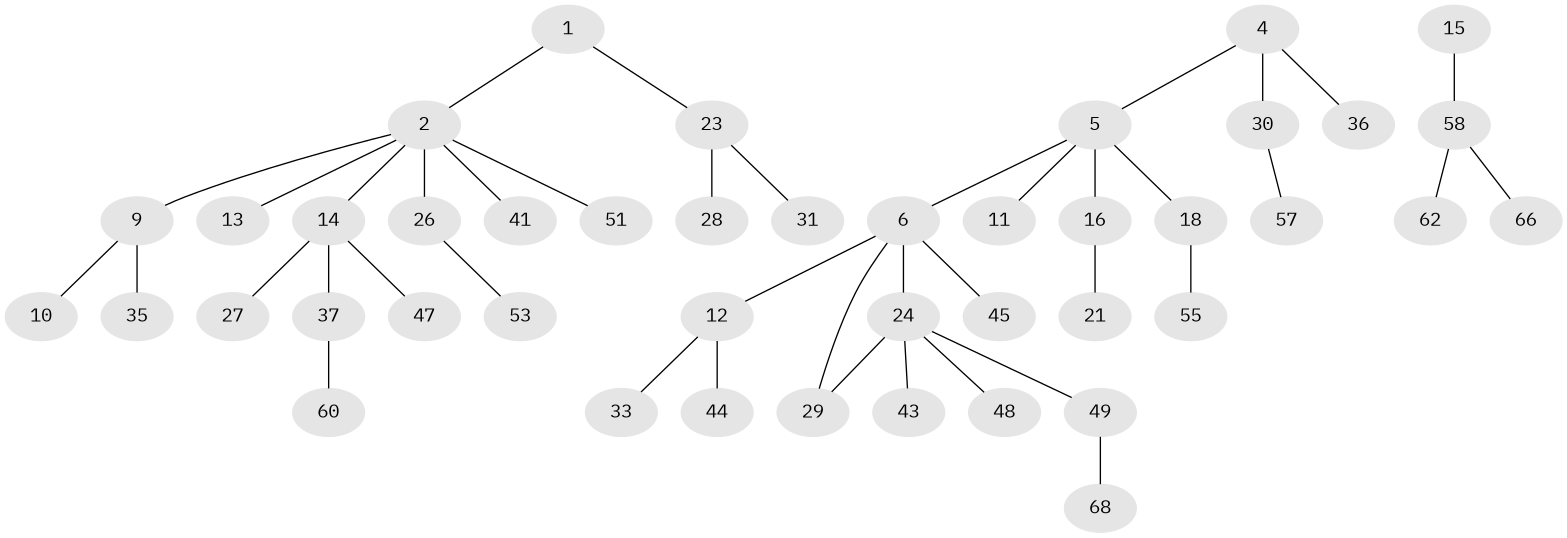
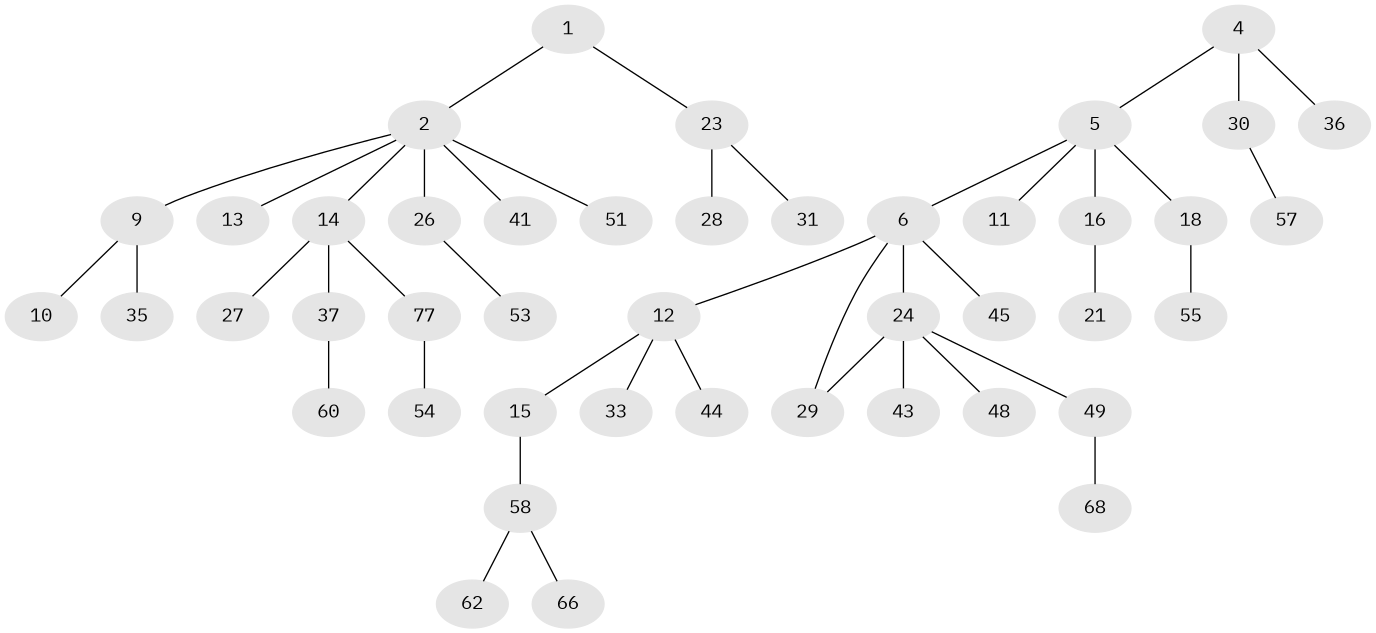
  graph {
    fontname="IBM Plex Mono"
    node [color=gray90 fontname="IBM Plex Mono" style=filled]
    edge [fontname="IBM Plex Mono"]
    2 [super="+3"]
    9 [super="+34"]
    13 [super="+64"]
    14 [super="+25"]
    26 [super="+40"]
    41
    n7 [label=51]
    1
    23 [super="+42"]
    28
    31
    4 [super="+20"]
    5 [super="+8"]
    30 [super="+39"]
    36
    10
    35 [super="+46"]
    27
    37 [super="+67"]
-   47
+   47 [label=77]
    53 [super="+61"]
    6 [super="+22"]
    11 [super="+19"]
    16 [super="+51"]
    18 [super="+38"]
    57
    12 [super="+17"]
    24 [super="+32"]
    29
    45
    21
    55
    15 [super="+50"]
    33
    44
    43
    48 [super="+56"]
    49 [super="+65"]
    58 [super="+63"]
    60
+   54 [super="+59"]
    62
    66
    68
    2 -- 9
    2 -- 13
    2 -- 14
    2 -- 26
    2 -- 41
    2 -- n7
    9 -- 10
    9 -- 35
    14 -- 27
    14 -- 37
    14 -- 47
    26 -- 53
    1 -- 2
    1 -- 23
    23 -- 28
    23 -- 31
    4 -- 5
    4 -- 30
    4 -- 36
    5 -- 6
    5 -- 11
    5 -- 16
    5 -- 18
    30 -- 57
    37 -- 60
+   47 -- 54
    6 -- 12
    6 -- 24
    6 -- 29
    6 -- 45
    16 -- 21
    18 -- 55
+   12 -- 15
    12 -- 33
    12 -- 44
    24 -- 29
    24 -- 43
    24 -- 48
    24 -- 49
    15 -- 58
    49 -- 68
    58 -- 62
    58 -- 66
  }
